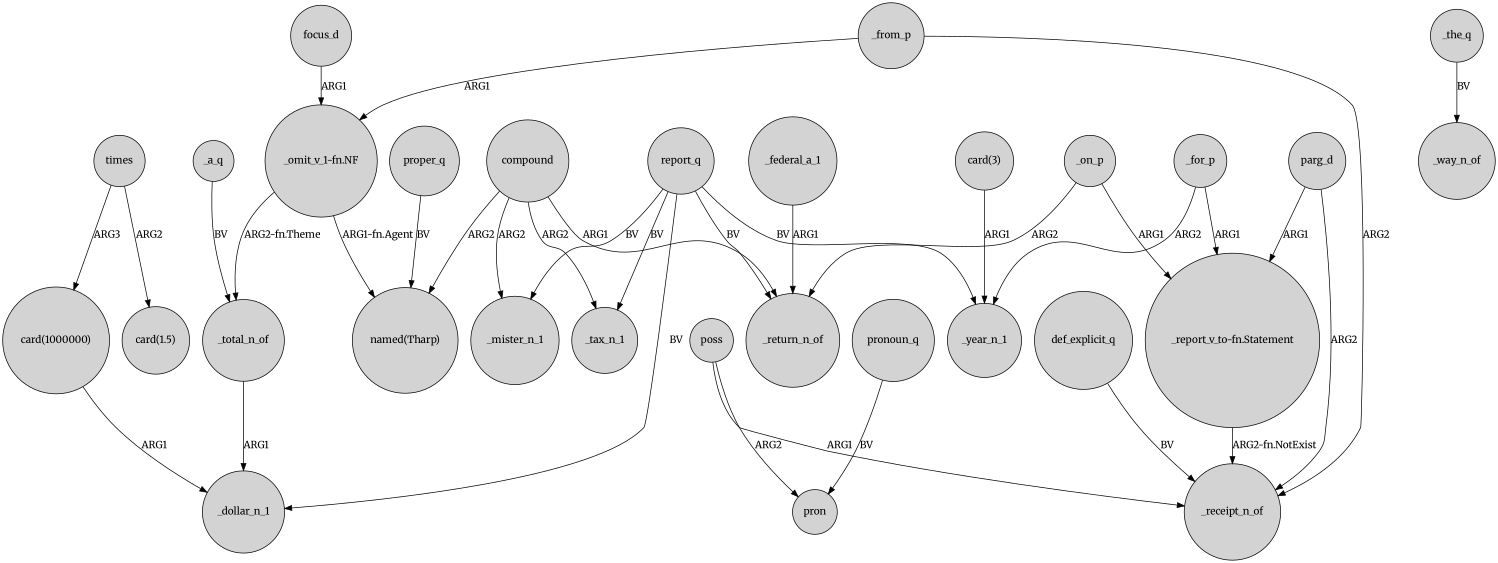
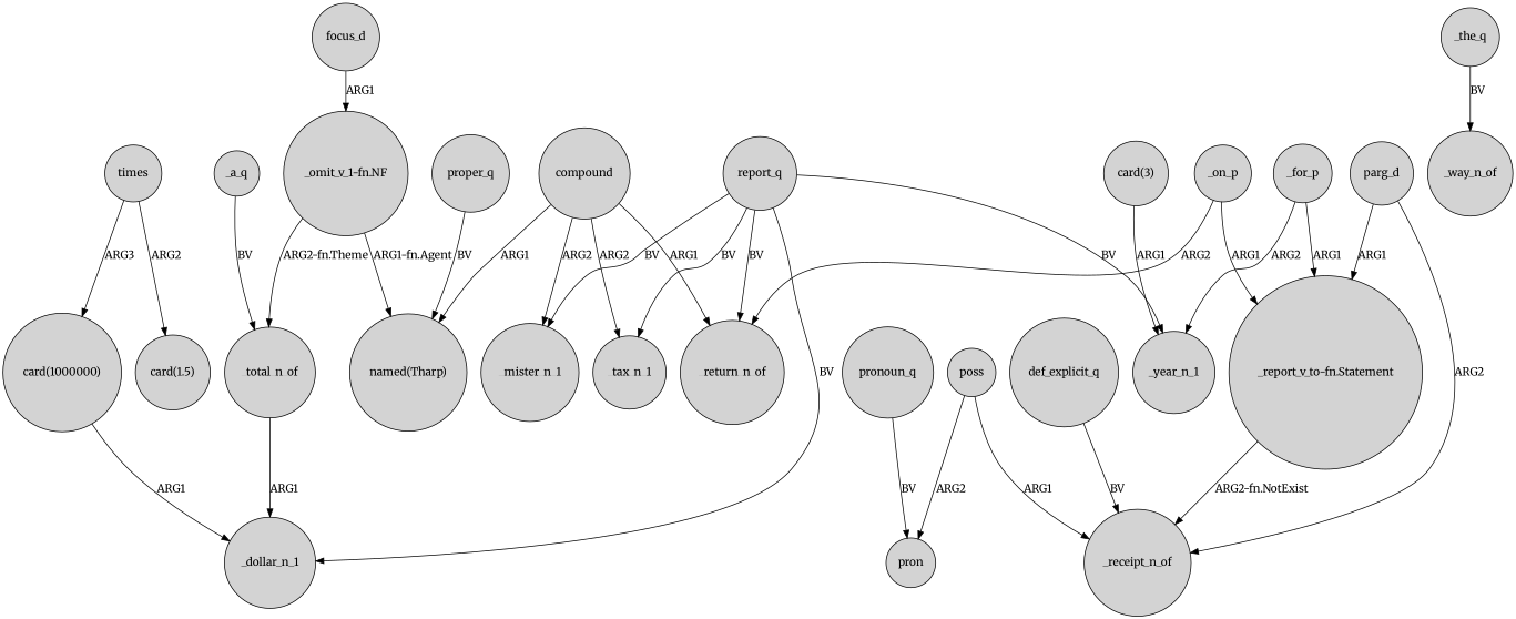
  digraph {
    fontname=Merriweather
    node [fontname=Merriweather shape=circle style=filled]
    edge [fontname=Merriweather]
    "card(1000000)"
    _dollar_n_1
-   _from_p
    "_omit_v_1-fn.NF"
    _receipt_n_of
    "named(Tharp)"
    _total_n_of
    poss
    pron
    _for_p
    _year_n_1
    "_report_v_to-fn.Statement"
    times
    "card(1.5)"
    proper_q
    compound
    _mister_n_1
    _return_n_of
    _tax_n_1
    n20 [label=report_q]
    _the_q
    _way_n_of
    _on_p
    focus_d
    def_explicit_q
    pronoun_q
    parg_d
    "card(3)"
    _a_q
-   _federal_a_1
    "card(1000000)" -> _dollar_n_1 [label=ARG1]
-   _from_p -> "_omit_v_1-fn.NF" [label=ARG1]
-   _from_p -> _receipt_n_of [label=ARG2]
    "_omit_v_1-fn.NF" -> "named(Tharp)" [label="ARG1-fn.Agent"]
    "_omit_v_1-fn.NF" -> _total_n_of [label="ARG2-fn.Theme"]
    _total_n_of -> _dollar_n_1 [label=ARG1]
    poss -> _receipt_n_of [label=ARG1]
    poss -> pron [label=ARG2]
    _for_p -> _year_n_1 [label=ARG2]
    _for_p -> "_report_v_to-fn.Statement" [label=ARG1]
    "_report_v_to-fn.Statement" -> _receipt_n_of [label="ARG2-fn.NotExist"]
    times -> "card(1000000)" [label=ARG3]
    times -> "card(1.5)" [label=ARG2]
    proper_q -> "named(Tharp)" [label=BV]
-   compound -> "named(Tharp)" [label=ARG2]
+   compound -> "named(Tharp)" [label=ARG1]
    compound -> _mister_n_1 [label=ARG2]
    compound -> _return_n_of [label=ARG1]
    compound -> _tax_n_1 [label=ARG2]
    n20 -> _dollar_n_1 [label=BV]
    n20 -> _year_n_1 [label=BV]
    n20 -> _mister_n_1 [label=BV]
    n20 -> _return_n_of [label=BV]
    n20 -> _tax_n_1 [label=BV]
    _the_q -> _way_n_of [label=BV]
    _on_p -> "_report_v_to-fn.Statement" [label=ARG1]
    _on_p -> _return_n_of [label=ARG2]
    focus_d -> "_omit_v_1-fn.NF" [label=ARG1]
    def_explicit_q -> _receipt_n_of [label=BV]
    pronoun_q -> pron [label=BV]
    parg_d -> _receipt_n_of [label=ARG2]
    parg_d -> "_report_v_to-fn.Statement" [label=ARG1]
    "card(3)" -> _year_n_1 [label=ARG1]
    _a_q -> _total_n_of [label=BV]
-   _federal_a_1 -> _return_n_of [label=ARG1]
  }
